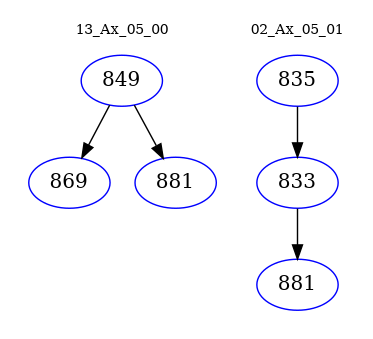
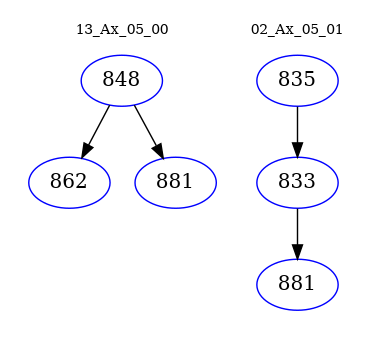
  digraph {
    node [color=blue]
    edge [color=black]
-   n1 [label=869]
-   n2 [label=849]
+   n1 [label=862]
+   n2 [label=848]
    n3 [label=881]
    n4 [label=835]
    n5 [label=833]
    n6 [label=881]
    subgraph cluster_1 {
      color=white
      fontsize=10
      label="13_Ax_05_00"
      n1
      n2
      n3
    }
    subgraph cluster_2 {
      color=white
      fontsize=10
      label="02_Ax_05_01"
      n4
      n5
      n6
    }
    n2 -> n1
    n2 -> n3
    n4 -> n5
    n5 -> n6
  }
